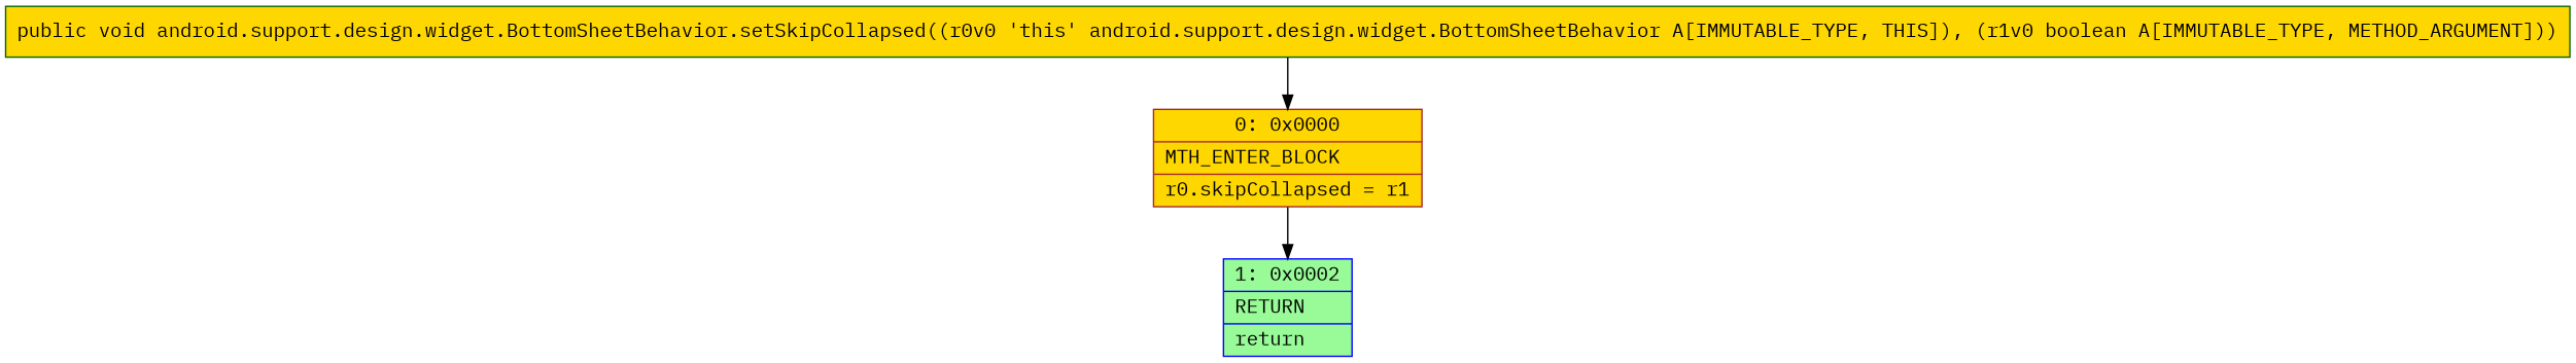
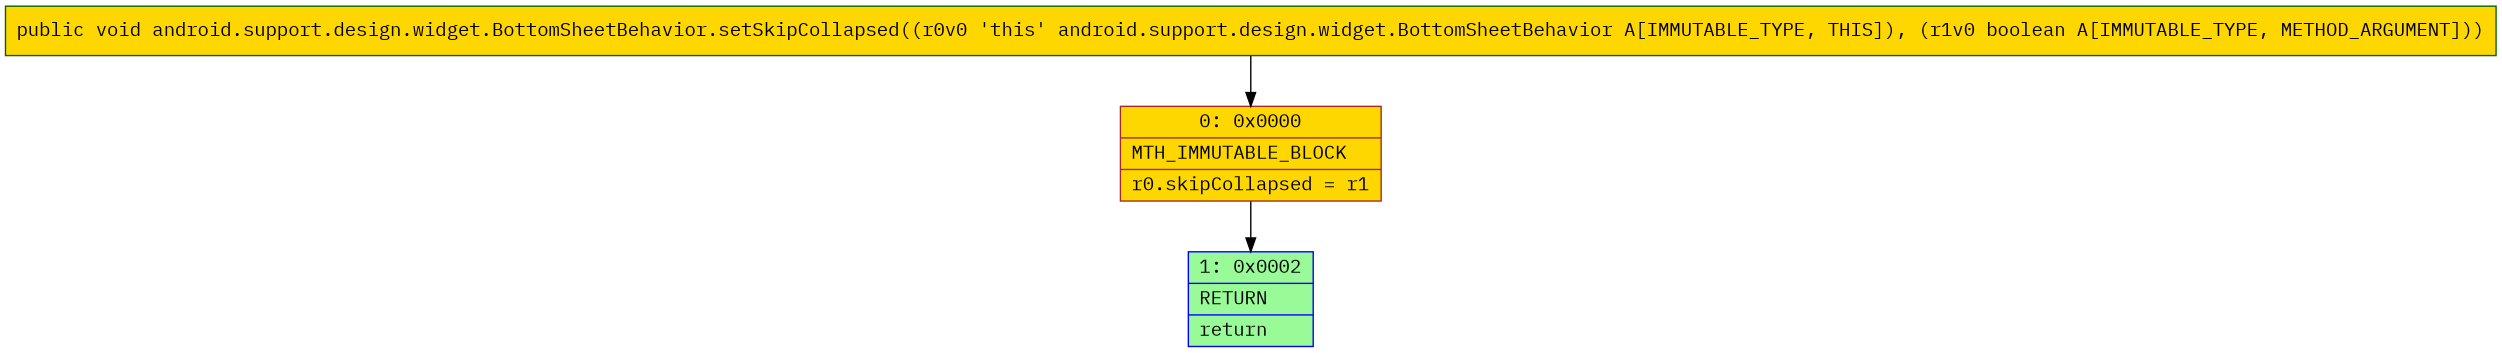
  digraph {
    fontname="IBM Plex Mono"
    node [shape=record style=filled fillcolor=gold fontname="IBM Plex Mono"]
    edge [fontname="IBM Plex Mono"]
-   n1 [label="{0\:\ 0x0000|MTH_ENTER_BLOCK\l|r0.skipCollapsed = r1\l}" color=brown]
+   n1 [label="{0\:\ 0x0000|MTH_IMMUTABLE_BLOCK\l|r0.skipCollapsed = r1\l}" color=brown]
    n2 [label="{1\:\ 0x0002|RETURN\l|return\l}" fillcolor=palegreen color=blue]
    n3 [label="{public void android.support.design.widget.BottomSheetBehavior.setSkipCollapsed((r0v0 'this' android.support.design.widget.BottomSheetBehavior A[IMMUTABLE_TYPE, THIS]), (r1v0 boolean A[IMMUTABLE_TYPE, METHOD_ARGUMENT])) }" color=darkgreen]
    n1 -> n2
    n3 -> n1
  }
